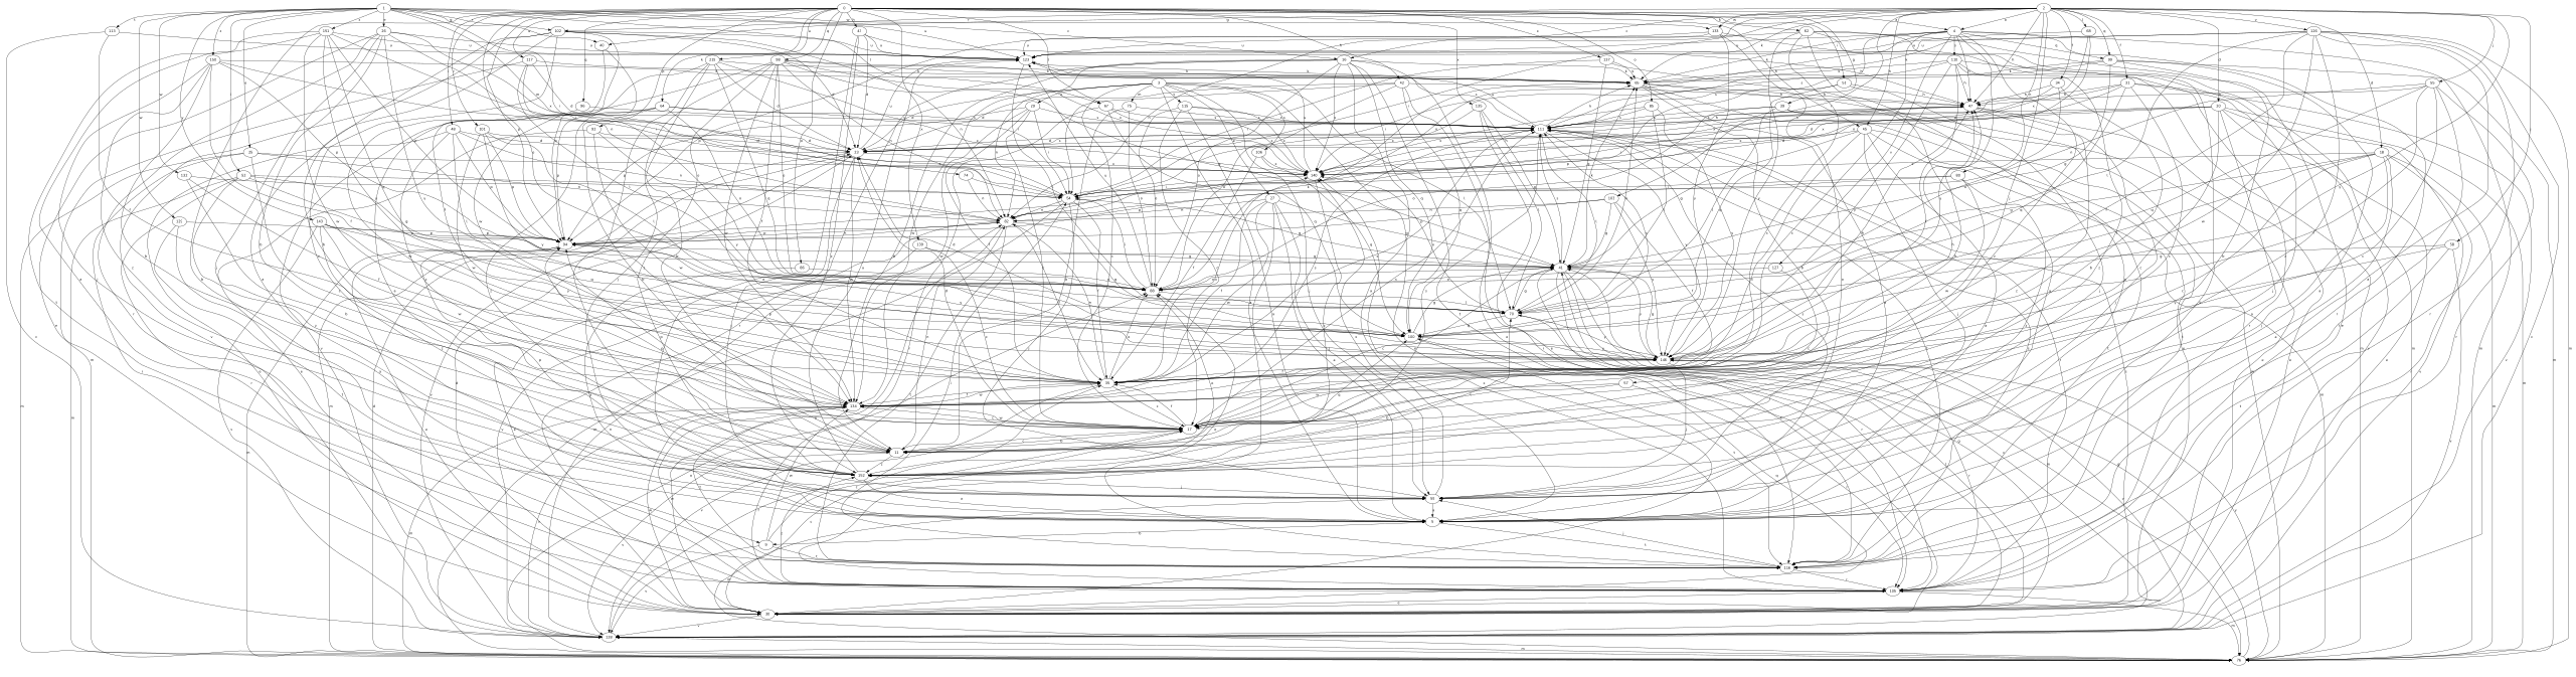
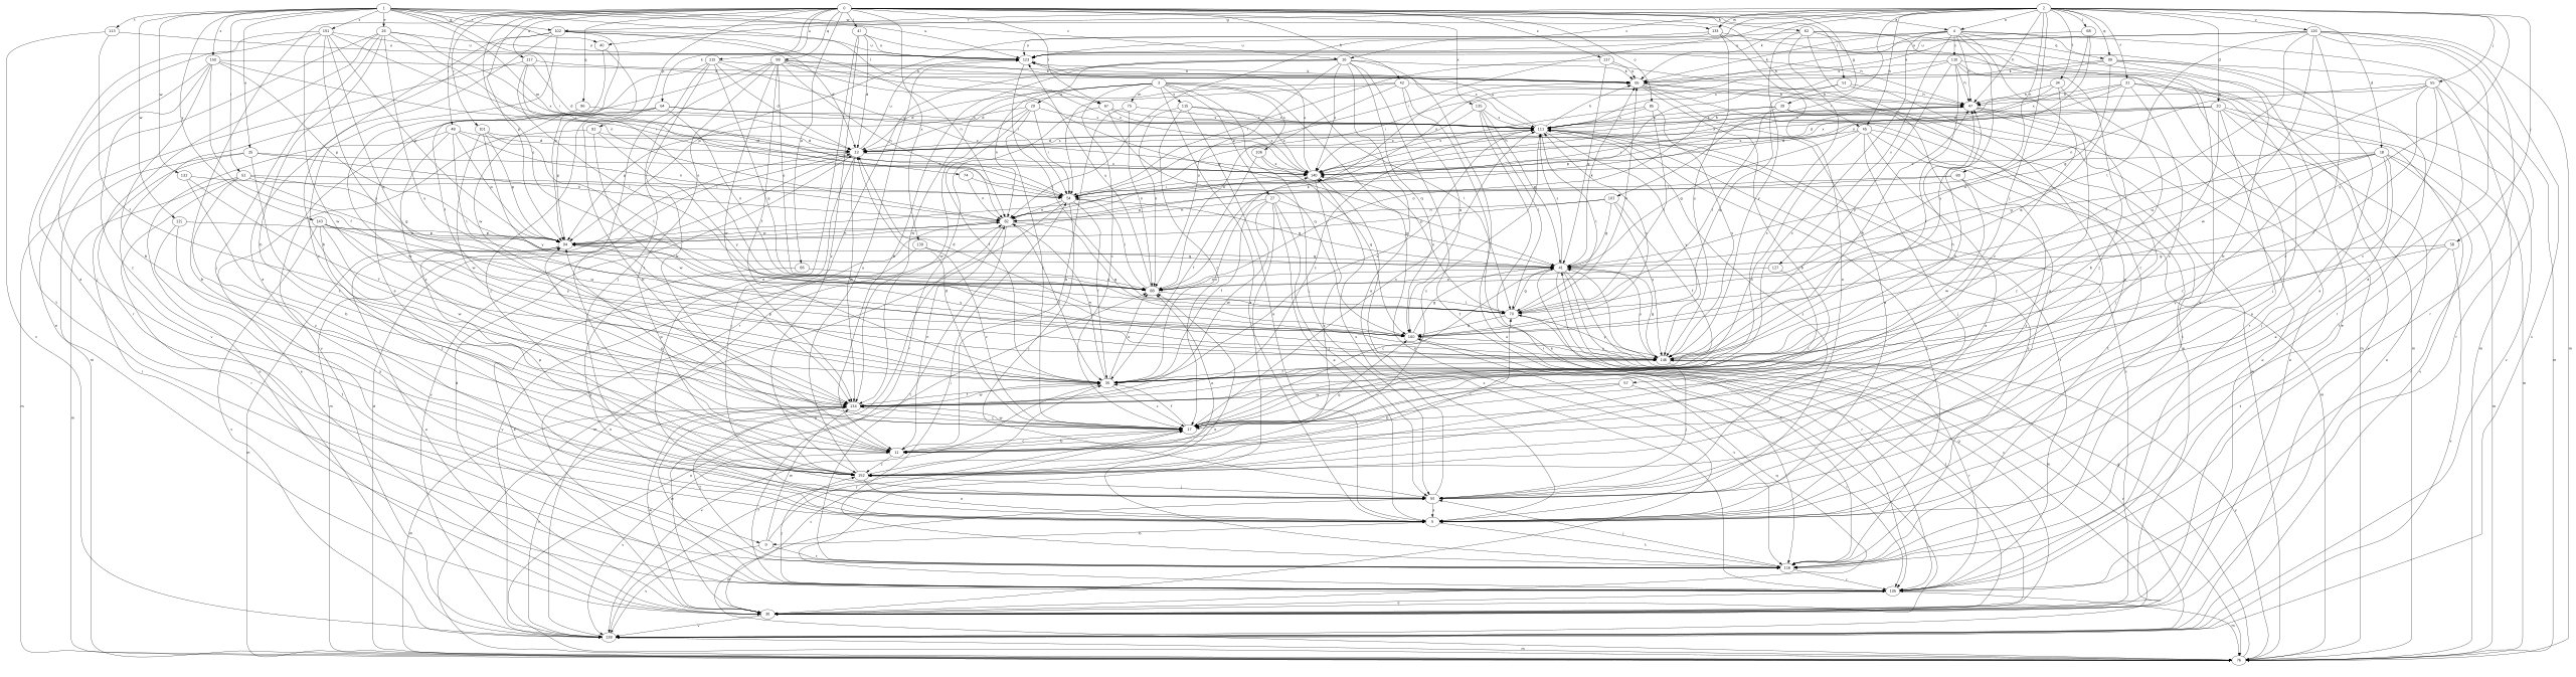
  strict digraph {
    fontname=Nunito
    node [fontname=Nunito]
    edge [fontname=Nunito]
    0
    4
    9
    39
    42
    43
    45
    48
    51
    62
    64
    67
    85
    86
    88
    92
    94
    96
    98
    101
    117
    n22 [label=219]
    135
    137
    139
    123
    47
    65
    82
    99
    146
    17
    76
    105
    110
    111
    127
    152
    116
    128
    134
    30
    70
    54
    23
    100
    5
    59
    41
    11
    140
    35
    1
    16
    25
    26
    40
    52
    74
    102
    113
    129
    132
    133
    143
    150
    151
    2
    18
    20
    31
    34
    55
    57
    58
    68
    80
    103
    126
    3
    27
    29
    75
    106
    115
    0 -> 4 [label=a]
    0 -> 9 [label=b]
    0 -> 39 [label=g]
    0 -> 42 [label=h]
-   0 -> 43 [label=h]
+   0 -> 43 [label=j]
    0 -> 45 [label=h]
    0 -> 48 [label=i]
    0 -> 51 [label=i]
    0 -> 62 [label=k]
    0 -> 64 [label=k]
    0 -> 67 [label=l]
    0 -> 85 [label=o]
    0 -> 86 [label=o]
    0 -> 88 [label=o]
    0 -> 92 [label=p]
    0 -> 94 [label=p]
    0 -> 96 [label=q]
    0 -> 98 [label=q]
    0 -> 101 [label=r]
    0 -> 117 [label=u]
    0 -> n22 [label=u]
    0 -> 135 [label=x]
    0 -> 137 [label=x]
    0 -> 139 [label=x]
    4 -> 123 [label=u]
    4 -> 47 [label=h]
    4 -> 65 [label=k]
    4 -> 82 [label=n]
    4 -> 99 [label=q]
    4 -> 146 [label=y]
    4 -> 17 [label=c]
    4 -> 76 [label=m]
    4 -> 105 [label=r]
    4 -> 110 [label=s]
-   4 -> 111 [label=s]
+   135 -> 111 [label=s]
    4 -> 127 [label=v]
    4 -> 152 [label=z]
    9 -> 17 [label=c]
    9 -> 116 [label=t]
    9 -> 128 [label=v]
    9 -> 134 [label=w]
    39 -> 88 [label=o]
    39 -> 111 [label=s]
    39 -> 116 [label=t]
    39 -> 30 [label=e]
    39 -> 70 [label=l]
    42 -> 88 [label=o]
    42 -> 47 [label=h]
    42 -> 30 [label=e]
    42 -> 54 [label=i]
    42 -> 23 [label=d]
    42 -> 100 [label=q]
    43 -> 123 [label=u]
    43 -> 47 [label=h]
    43 -> 152 [label=z]
    43 -> 23 [label=d]
    43 -> 5 [label=a]
    45 -> 17 [label=c]
    45 -> 76 [label=m]
    45 -> 116 [label=t]
    45 -> 23 [label=d]
    45 -> 5 [label=a]
    45 -> 59 [label=j]
    45 -> 41 [label=g]
    48 -> 94 [label=p]
    48 -> 82 [label=n]
    48 -> 17 [label=c]
    48 -> 30 [label=e]
    48 -> 70 [label=l]
    48 -> 23 [label=d]
    51 -> 94 [label=p]
    51 -> 47 [label=h]
    51 -> 100 [label=q]
    51 -> 59 [label=j]
    62 -> 123 [label=u]
    62 -> 146 [label=y]
    62 -> 17 [label=c]
    62 -> 76 [label=m]
    62 -> 116 [label=t]
    62 -> 30 [label=e]
    62 -> 5 [label=a]
    64 -> 88 [label=o]
    64 -> 94 [label=p]
    64 -> 111 [label=s]
    64 -> 152 [label=z]
    64 -> 11 [label=b]
    64 -> 140 [label=x]
    67 -> 105 [label=r]
    67 -> 111 [label=s]
    67 -> 100 [label=q]
    67 -> 140 [label=x]
    85 -> 146 [label=y]
    85 -> 111 [label=s]
    85 -> 70 [label=l]
    85 -> 140 [label=x]
    86 -> 88 [label=o]
    86 -> 5 [label=a]
    88 -> 123 [label=u]
    88 -> 65 [label=k]
    88 -> 70 [label=l]
    88 -> 54 [label=i]
    92 -> 146 [label=y]
    92 -> 134 [label=w]
    92 -> 30 [label=e]
    92 -> 23 [label=d]
    94 -> 82 [label=n]
    94 -> 146 [label=y]
    94 -> 76 [label=m]
    94 -> 30 [label=e]
    94 -> 41 [label=g]
    96 -> 111 [label=s]
    96 -> 134 [label=w]
    98 -> 88 [label=o]
    98 -> 65 [label=k]
    98 -> 82 [label=n]
    98 -> 111 [label=s]
    98 -> 152 [label=z]
    98 -> 128 [label=v]
    98 -> 134 [label=w]
    98 -> 59 [label=j]
    98 -> 41 [label=g]
    98 -> 140 [label=x]
    98 -> 35 [label=f]
    101 -> 94 [label=p]
    101 -> 146 [label=y]
    101 -> 134 [label=w]
    101 -> 70 [label=l]
    101 -> 23 [label=d]
    117 -> 88 [label=o]
    117 -> 65 [label=k]
    117 -> 76 [label=m]
    117 -> 70 [label=l]
    117 -> 23 [label=d]
    n22 -> 65 [label=k]
    n22 -> 152 [label=z]
    n22 -> 54 [label=i]
    n22 -> 23 [label=d]
    n22 -> 100 [label=q]
    n22 -> 5 [label=a]
    n22 -> 11 [label=b]
    135 -> 105 [label=r]
    135 -> 70 [label=l]
    135 -> 41 [label=g]
    135 -> 140 [label=x]
    137 -> 65 [label=k]
    137 -> 54 [label=i]
    137 -> 5 [label=a]
    137 -> 41 [label=g]
    139 -> 17 [label=c]
    139 -> 30 [label=e]
    139 -> 41 [label=g]
    123 -> 65 [label=k]
    123 -> 70 [label=l]
    47 -> 111 [label=s]
    47 -> 152 [label=z]
    47 -> 30 [label=e]
    47 -> 54 [label=i]
    47 -> 59 [label=j]
    65 -> 47 [label=h]
    65 -> 76 [label=m]
    65 -> 30 [label=e]
    65 -> 5 [label=a]
    65 -> 11 [label=b]
    82 -> 94 [label=p]
    82 -> 116 [label=t]
    82 -> 128 [label=v]
    82 -> 30 [label=e]
    82 -> 100 [label=q]
    82 -> 35 [label=f]
    99 -> 65 [label=k]
    99 -> 76 [label=m]
    99 -> 111 [label=s]
    99 -> 5 [label=a]
    99 -> 41 [label=g]
    99 -> 11 [label=b]
    146 -> 47 [label=h]
    146 -> 105 [label=r]
    146 -> 128 [label=v]
    146 -> 59 [label=j]
    146 -> 41 [label=g]
    146 -> 35 [label=f]
    17 -> 94 [label=p]
    17 -> 111 [label=s]
    17 -> 134 [label=w]
    17 -> 23 [label=d]
    17 -> 11 [label=b]
    17 -> 35 [label=f]
    76 -> 88 [label=o]
    76 -> 146 [label=y]
    76 -> 23 [label=d]
    76 -> 41 [label=g]
    105 -> 76 [label=m]
    105 -> 152 [label=z]
    105 -> 134 [label=w]
    105 -> 30 [label=e]
    105 -> 140 [label=x]
    110 -> 47 [label=h]
    110 -> 65 [label=k]
    110 -> 146 [label=y]
    110 -> 105 [label=r]
    110 -> 152 [label=z]
    110 -> 128 [label=v]
    110 -> 54 [label=i]
    110 -> 35 [label=f]
    111 -> 123 [label=u]
    111 -> 47 [label=h]
    111 -> 65 [label=k]
    111 -> 146 [label=y]
    111 -> 105 [label=r]
    111 -> 116 [label=t]
    111 -> 70 [label=l]
    111 -> 23 [label=d]
    127 -> 88 [label=o]
    127 -> 17 [label=c]
    152 -> 88 [label=o]
    152 -> 94 [label=p]
    152 -> 123 [label=u]
    152 -> 70 [label=l]
    152 -> 5 [label=a]
    152 -> 59 [label=j]
    116 -> 88 [label=o]
    116 -> 105 [label=r]
    116 -> 111 [label=s]
    116 -> 54 [label=i]
    116 -> 59 [label=j]
    128 -> 82 [label=n]
    128 -> 76 [label=m]
    128 -> 35 [label=f]
    134 -> 47 [label=h]
    134 -> 17 [label=c]
    134 -> 76 [label=m]
    134 -> 111 [label=s]
    134 -> 116 [label=t]
    134 -> 128 [label=v]
    134 -> 35 [label=f]
    30 -> 17 [label=c]
    30 -> 111 [label=s]
    30 -> 128 [label=v]
    30 -> 134 [label=w]
    30 -> 70 [label=l]
    30 -> 23 [label=d]
    30 -> 100 [label=q]
    30 -> 41 [label=g]
    70 -> 65 [label=k]
    70 -> 146 [label=y]
    70 -> 100 [label=q]
    70 -> 41 [label=g]
    70 -> 140 [label=x]
    54 -> 82 [label=n]
    54 -> 76 [label=m]
    54 -> 59 [label=j]
    54 -> 41 [label=g]
    54 -> 35 [label=f]
    23 -> 123 [label=u]
    23 -> 76 [label=m]
    23 -> 111 [label=s]
    23 -> 128 [label=v]
    23 -> 134 [label=w]
    23 -> 59 [label=j]
    23 -> 140 [label=x]
    100 -> 146 [label=y]
    100 -> 111 [label=s]
    100 -> 116 [label=t]
    100 -> 23 [label=d]
    100 -> 41 [label=g]
    5 -> 9 [label=b]
    5 -> 116 [label=t]
    59 -> 76 [label=m]
    59 -> 111 [label=s]
    59 -> 5 [label=a]
    59 -> 140 [label=x]
    41 -> 88 [label=o]
    41 -> 65 [label=k]
    41 -> 146 [label=y]
    41 -> 17 [label=c]
    41 -> 76 [label=m]
    41 -> 105 [label=r]
    41 -> 111 [label=s]
    41 -> 116 [label=t]
    41 -> 128 [label=v]
    11 -> 94 [label=p]
    11 -> 82 [label=n]
    11 -> 17 [label=c]
    11 -> 111 [label=s]
    11 -> 152 [label=z]
    11 -> 128 [label=v]
    11 -> 100 [label=q]
    140 -> 123 [label=u]
    140 -> 47 [label=h]
    140 -> 152 [label=z]
    140 -> 54 [label=i]
    35 -> 88 [label=o]
    35 -> 94 [label=p]
    35 -> 47 [label=h]
    35 -> 82 [label=n]
    35 -> 17 [label=c]
    35 -> 111 [label=s]
    35 -> 128 [label=v]
    35 -> 134 [label=w]
    35 -> 140 [label=x]
    1 -> 67 [label=l]
    1 -> 123 [label=u]
    1 -> 54 [label=i]
    1 -> 16 [label=c]
    1 -> 25 [label=e]
    1 -> 26 [label=e]
    1 -> 40 [label=g]
    1 -> 52 [label=i]
    1 -> 74 [label=m]
    1 -> 102 [label=r]
    1 -> 113 [label=t]
    1 -> 129 [label=w]
    1 -> 132 [label=w]
    1 -> 133 [label=w]
    1 -> 143 [label=y]
    1 -> 150 [label=z]
    1 -> 151 [label=z]
    16 -> 88 [label=o]
    16 -> 65 [label=k]
    16 -> 105 [label=r]
    16 -> 116 [label=t]
    16 -> 134 [label=w]
    16 -> 30 [label=e]
    16 -> 100 [label=q]
    16 -> 5 [label=a]
    16 -> 11 [label=b]
    16 -> 140 [label=x]
    25 -> 82 [label=n]
    25 -> 17 [label=c]
    25 -> 76 [label=m]
    25 -> 105 [label=r]
    25 -> 140 [label=x]
    26 -> 123 [label=u]
    26 -> 82 [label=n]
    26 -> 146 [label=y]
    26 -> 105 [label=r]
    26 -> 30 [label=e]
    26 -> 59 [label=j]
    26 -> 11 [label=b]
    26 -> 140 [label=x]
    40 -> 94 [label=p]
    40 -> 35 [label=f]
    52 -> 88 [label=o]
    52 -> 76 [label=m]
    52 -> 105 [label=r]
    52 -> 152 [label=z]
    52 -> 54 [label=i]
    52 -> 41 [label=g]
    74 -> 82 [label=n]
    74 -> 54 [label=i]
    102 -> 123 [label=u]
    102 -> 82 [label=n]
    102 -> 152 [label=z]
    102 -> 128 [label=v]
    102 -> 134 [label=w]
    102 -> 23 [label=d]
    102 -> 5 [label=a]
    102 -> 11 [label=b]
    113 -> 123 [label=u]
    113 -> 128 [label=v]
    113 -> 35 [label=f]
    129 -> 94 [label=p]
    129 -> 116 [label=t]
    129 -> 5 [label=a]
    132 -> 54 [label=i]
    132 -> 11 [label=b]
    132 -> 35 [label=f]
    133 -> 94 [label=p]
    133 -> 123 [label=u]
    133 -> 146 [label=y]
    133 -> 76 [label=m]
    133 -> 5 [label=a]
    143 -> 94 [label=p]
    143 -> 146 [label=y]
    143 -> 152 [label=z]
    143 -> 128 [label=v]
    143 -> 134 [label=w]
    143 -> 100 [label=q]
    150 -> 94 [label=p]
    150 -> 65 [label=k]
    150 -> 152 [label=z]
    150 -> 54 [label=i]
    150 -> 59 [label=j]
    150 -> 11 [label=b]
    150 -> 35 [label=f]
    151 -> 94 [label=p]
    151 -> 123 [label=u]
    151 -> 146 [label=y]
    151 -> 116 [label=t]
    151 -> 134 [label=w]
    151 -> 54 [label=i]
    151 -> 100 [label=q]
    151 -> 5 [label=a]
    2 -> 4 [label=a]
    2 -> 45 [label=h]
    2 -> 47 [label=h]
    2 -> 65 [label=k]
    2 -> 82 [label=n]
    2 -> 99 [label=q]
    2 -> 146 [label=y]
    2 -> 54 [label=i]
    2 -> 16 [label=c]
    2 -> 40 [label=g]
    2 -> 102 [label=r]
    2 -> 133 [label=w]
    2 -> 18 [label=d]
    2 -> 20 [label=d]
    2 -> 31 [label=f]
    2 -> 34 [label=f]
    2 -> 55 [label=j]
    2 -> 57 [label=j]
    2 -> 58 [label=j]
    2 -> 68 [label=l]
    2 -> 80 [label=n]
    2 -> 103 [label=r]
    2 -> 126 [label=v]
    18 -> 17 [label=c]
    18 -> 76 [label=m]
    18 -> 105 [label=r]
    18 -> 70 [label=l]
    18 -> 5 [label=a]
    18 -> 59 [label=j]
    18 -> 41 [label=g]
    18 -> 140 [label=x]
    20 -> 17 [label=c]
    20 -> 76 [label=m]
    20 -> 111 [label=s]
    20 -> 128 [label=v]
    20 -> 30 [label=e]
    20 -> 23 [label=d]
    20 -> 5 [label=a]
    20 -> 140 [label=x]
    31 -> 47 [label=h]
    31 -> 17 [label=c]
    31 -> 128 [label=v]
    31 -> 23 [label=d]
    31 -> 100 [label=q]
    31 -> 59 [label=j]
    31 -> 140 [label=x]
    34 -> 88 [label=o]
    34 -> 47 [label=h]
    34 -> 11 [label=b]
    34 -> 140 [label=x]
    55 -> 47 [label=h]
    55 -> 82 [label=n]
    55 -> 17 [label=c]
    55 -> 105 [label=r]
    55 -> 116 [label=t]
    55 -> 100 [label=q]
    55 -> 35 [label=f]
    57 -> 105 [label=r]
    57 -> 134 [label=w]
    57 -> 11 [label=b]
    58 -> 146 [label=y]
    58 -> 116 [label=t]
    58 -> 128 [label=v]
    58 -> 41 [label=g]
    68 -> 123 [label=u]
    68 -> 82 [label=n]
    68 -> 140 [label=x]
    80 -> 94 [label=p]
    80 -> 152 [label=z]
    80 -> 134 [label=w]
    80 -> 54 [label=i]
    103 -> 94 [label=p]
    103 -> 82 [label=n]
    103 -> 146 [label=y]
    103 -> 41 [label=g]
    103 -> 35 [label=f]
    126 -> 123 [label=u]
    126 -> 65 [label=k]
    126 -> 76 [label=m]
    126 -> 105 [label=r]
    126 -> 152 [label=z]
    126 -> 128 [label=v]
    126 -> 134 [label=w]
    126 -> 70 [label=l]
    126 -> 5 [label=a]
    126 -> 35 [label=f]
    3 -> 82 [label=n]
    3 -> 17 [label=c]
    3 -> 30 [label=e]
    3 -> 70 [label=l]
    3 -> 23 [label=d]
    3 -> 5 [label=a]
    3 -> 59 [label=j]
    3 -> 27 [label=e]
    3 -> 29 [label=e]
    3 -> 75 [label=m]
    3 -> 106 [label=s]
    3 -> 115 [label=t]
    27 -> 82 [label=n]
    27 -> 105 [label=r]
    27 -> 134 [label=w]
    27 -> 5 [label=a]
    27 -> 59 [label=j]
    27 -> 41 [label=g]
    27 -> 35 [label=f]
    29 -> 94 [label=p]
    29 -> 17 [label=c]
    29 -> 111 [label=s]
    29 -> 134 [label=w]
    29 -> 54 [label=i]
    29 -> 35 [label=f]
    75 -> 88 [label=o]
    75 -> 111 [label=s]
    75 -> 11 [label=b]
    106 -> 100 [label=q]
    106 -> 140 [label=x]
    106 -> 35 [label=f]
    115 -> 88 [label=o]
    115 -> 17 [label=c]
    115 -> 111 [label=s]
    115 -> 5 [label=a]
    115 -> 140 [label=x]
  }
